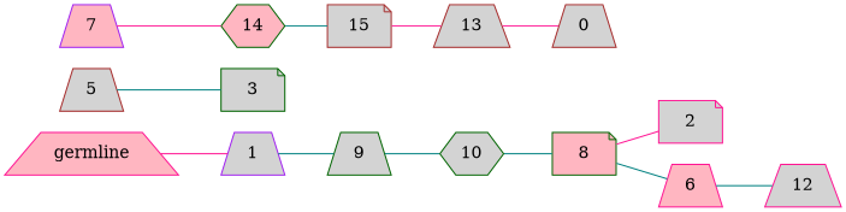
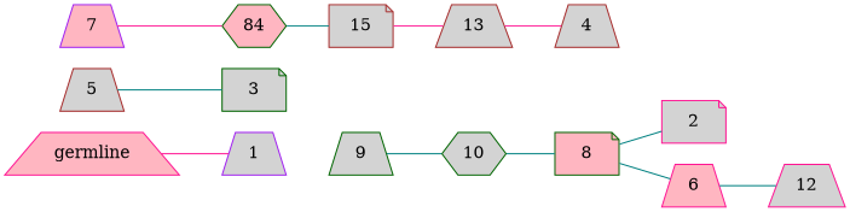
  graph {
    rankdir=LR
    node [color=darkgreen fillcolor=lightgrey shape=trapezium style=filled]
    edge [color=teal]
    n1 [color=deeppink fillcolor=lightpink label=germline]
    n2 [color=purple label=1]
    n3 [label=9]
    n4 [label=10 shape=hexagon]
    n5 [fillcolor=lightpink label=8 shape=note]
    n6 [color=deeppink label=2 shape=note]
    n7 [color=deeppink fillcolor=lightpink label=6]
    n8 [color=deeppink label=12]
    n9 [color=brown label=5]
    n10 [label=3 shape=note]
    n11 [color=purple fillcolor=lightpink label=7]
-   n12 [fillcolor=lightpink label=14 shape=hexagon]
+   n12 [fillcolor=lightpink label=84 shape=hexagon]
    n13 [color=brown label=15 shape=note]
    n14 [color=brown label=13]
-   n15 [color=brown label=0]
+   n15 [color=brown label=4]
    n1 -- n2 [color=deeppink]
-   n2 -- n3
    n3 -- n4
    n4 -- n5
-   n5 -- n6 [color=deeppink]
+   n5 -- n6
    n5 -- n7
    n7 -- n8
    n9 -- n10
    n11 -- n12 [color=deeppink]
    n12 -- n13
    n13 -- n14 [color=deeppink]
    n14 -- n15 [color=deeppink]
  }
